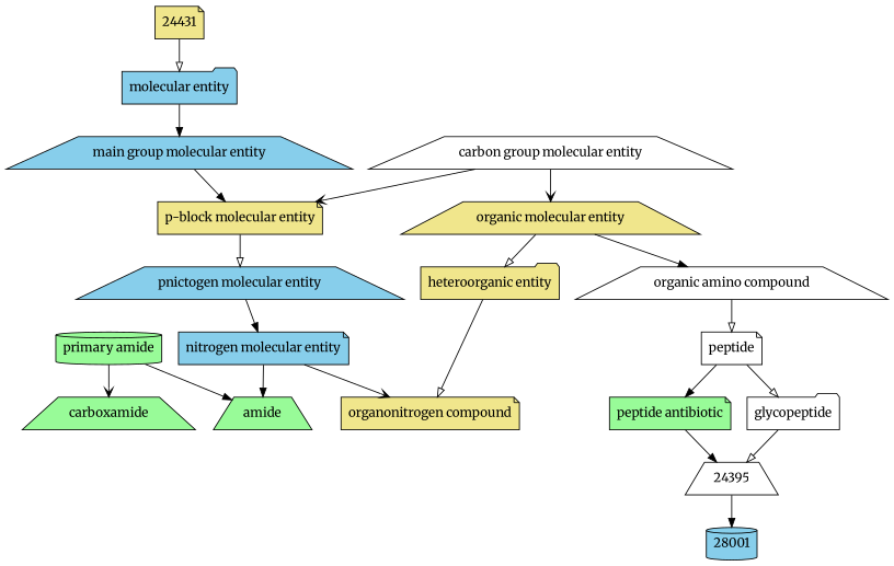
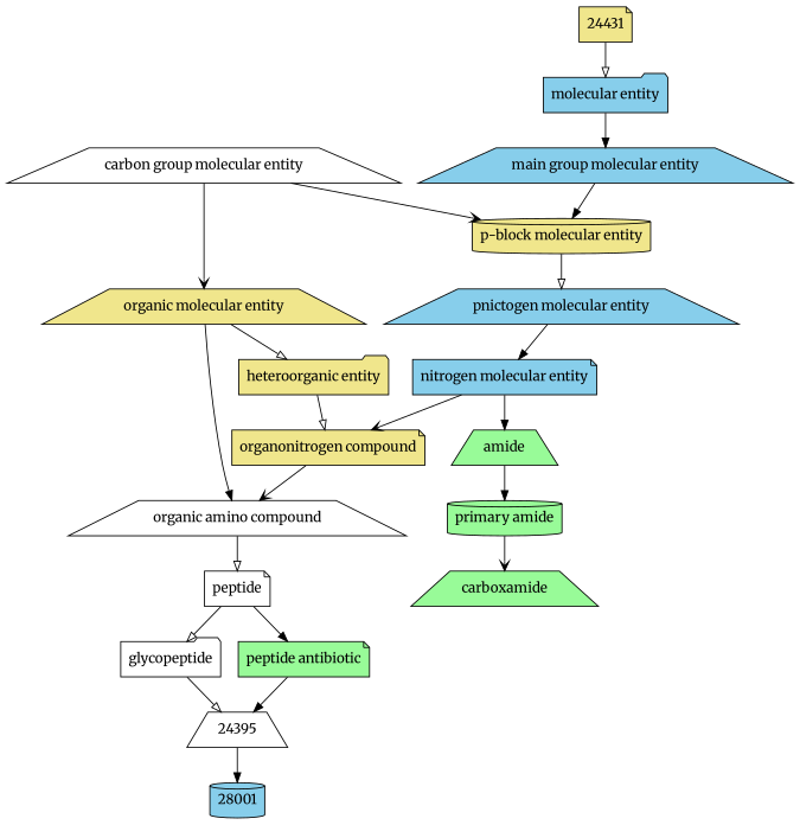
  digraph {
    fontname=Merriweather
    node [fillcolor=skyblue fontname=Merriweather shape=trapezium style=filled]
    edge [arrowhead=normal fontname=Merriweather]
    n1 [label=28001 shape=cylinder]
    n2 [fillcolor=white label=24395]
    n3 [fillcolor=white label=glycopeptide shape=folder]
    n4 [fillcolor=palegreen label="peptide antibiotic" shape=note]
    n5 [fillcolor=white label=peptide shape=note]
    n6 [fillcolor=white label="organic amino compound"]
    n7 [fillcolor=palegreen label=carboxamide]
    n8 [fillcolor=khaki label="organic molecular entity"]
    n9 [fillcolor=khaki label="heteroorganic entity" shape=folder]
    n10 [fillcolor=khaki label="organonitrogen compound" shape=note]
    n11 [fillcolor=palegreen label="primary amide" shape=cylinder]
    n12 [fillcolor=white label="carbon group molecular entity"]
-   n13 [fillcolor=khaki label="p-block molecular entity" shape=note]
+   n13 [fillcolor=khaki label="p-block molecular entity" shape=cylinder]
    n14 [label="nitrogen molecular entity" shape=note]
    n15 [fillcolor=palegreen label=amide]
    n16 [label="pnictogen molecular entity"]
    n17 [label="main group molecular entity"]
    n18 [label="molecular entity" shape=folder]
    n19 [fillcolor=khaki label=24431 shape=note]
    n2 -> n1
    n3 -> n2 [arrowhead=onormal]
    n4 -> n2
    n5 -> n3 [arrowhead=onormal]
    n5 -> n4
    n6 -> n5 [arrowhead=onormal]
    n8 -> n6
    n8 -> n9 [arrowhead=onormal]
    n9 -> n10 [arrowhead=onormal]
+   n10 -> n6 [arrowhead=vee]
    n11 -> n7 [arrowhead=vee]
    n12 -> n8 [arrowhead=vee]
    n12 -> n13 [arrowhead=vee]
    n13 -> n16 [arrowhead=onormal]
    n14 -> n10 [arrowhead=vee]
    n14 -> n15
-   n11 -> n15
+   n15 -> n11
    n16 -> n14
    n17 -> n13
    n18 -> n17
    n19 -> n18 [arrowhead=onormal]
  }
